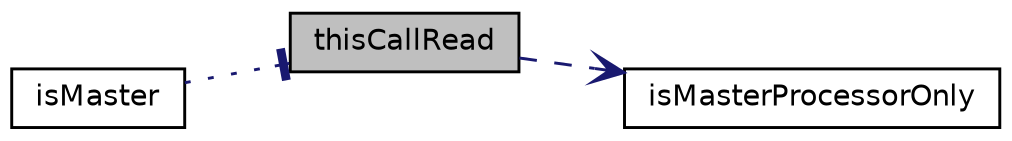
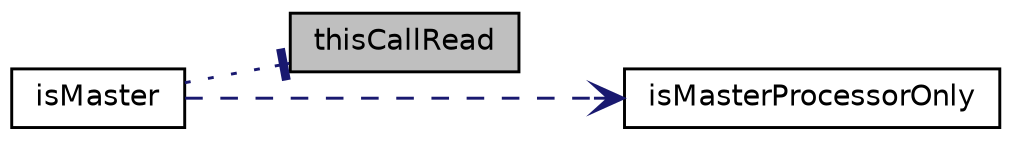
  digraph {
    rankdir=LR
    node [color=black fillcolor=white fontname=Helvetica fontsize=10 shape=record style=filled]
    edge [color=midnightblue fontname=Helvetica fontsize=10 labelfontname=Helvetica labelfontsize=10]
    n1 [fillcolor=grey75 fontcolor=black height=0.2 label=thisCallRead width=0.4]
    n2 [height=0.2 label=isMasterProcessorOnly width=0.4]
    n3 [height=0.2 label=isMaster width=0.4]
-   n1 -> n2 [arrowhead=vee style=dashed]
+   n3 -> n2 [arrowhead=vee style=dashed]
    n3 -> n1 [arrowhead=tee style=dotted]
  }
